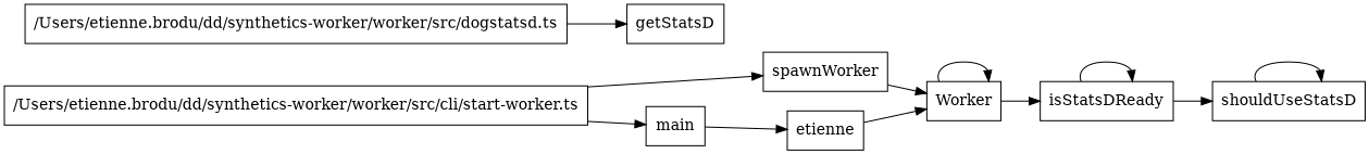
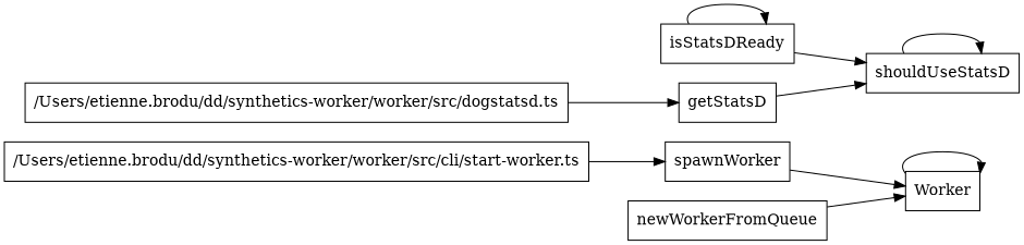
  digraph {
    rankdir=LR
    node [shape=box]
    Worker
    isStatsDReady
    shouldUseStatsD
    spawnWorker
-   main
-   newWorkerFromQueue [label=etienne]
+   newWorkerFromQueue
    "/Users/etienne.brodu/dd/synthetics-worker/worker/src/dogstatsd.ts"
    getStatsD
    "/Users/etienne.brodu/dd/synthetics-worker/worker/src/cli/start-worker.ts"
    Worker -> Worker
-   Worker -> isStatsDReady
    isStatsDReady -> isStatsDReady
    isStatsDReady -> shouldUseStatsD
    shouldUseStatsD -> shouldUseStatsD
    spawnWorker -> Worker
-   main -> newWorkerFromQueue
    newWorkerFromQueue -> Worker
    "/Users/etienne.brodu/dd/synthetics-worker/worker/src/dogstatsd.ts" -> getStatsD
+   getStatsD -> shouldUseStatsD
    "/Users/etienne.brodu/dd/synthetics-worker/worker/src/cli/start-worker.ts" -> spawnWorker
-   "/Users/etienne.brodu/dd/synthetics-worker/worker/src/cli/start-worker.ts" -> main
  }
